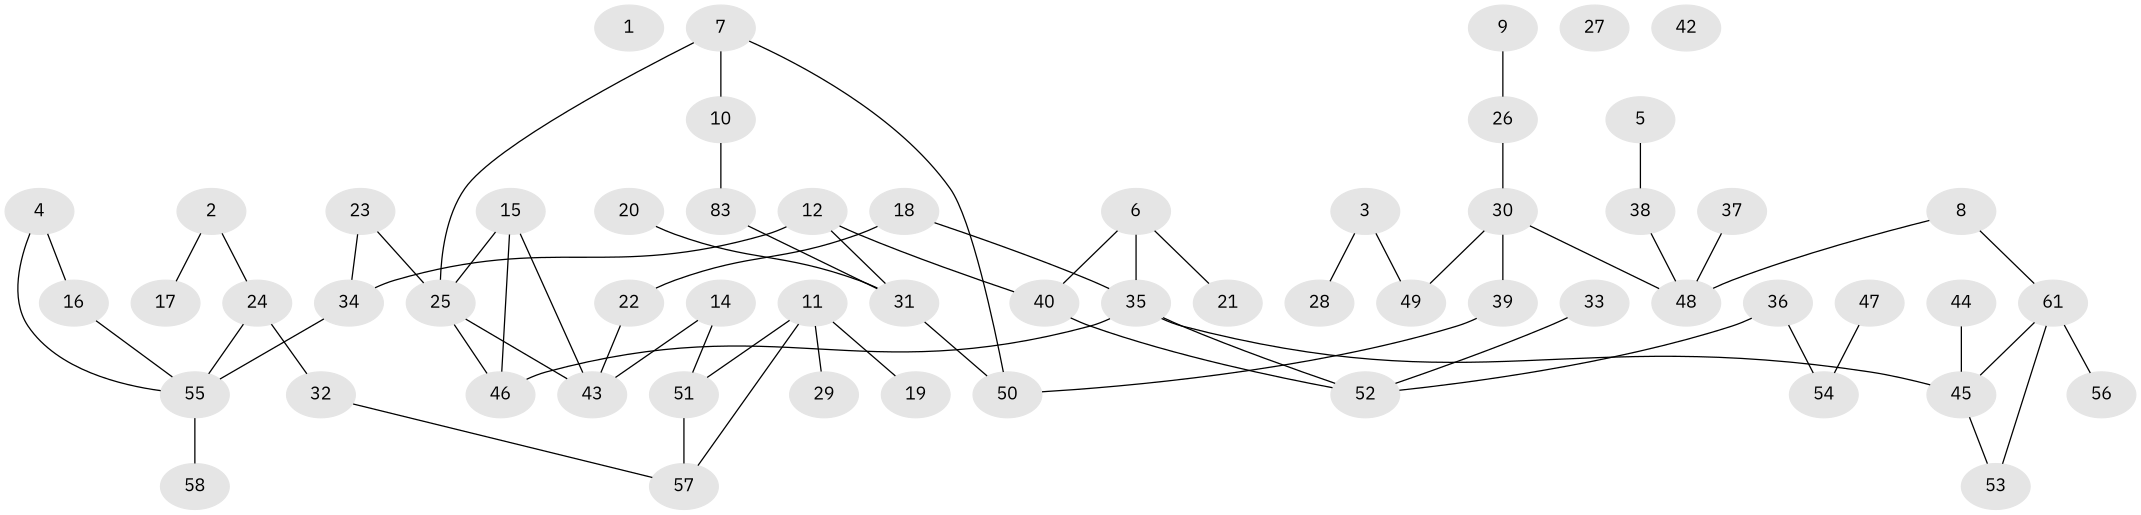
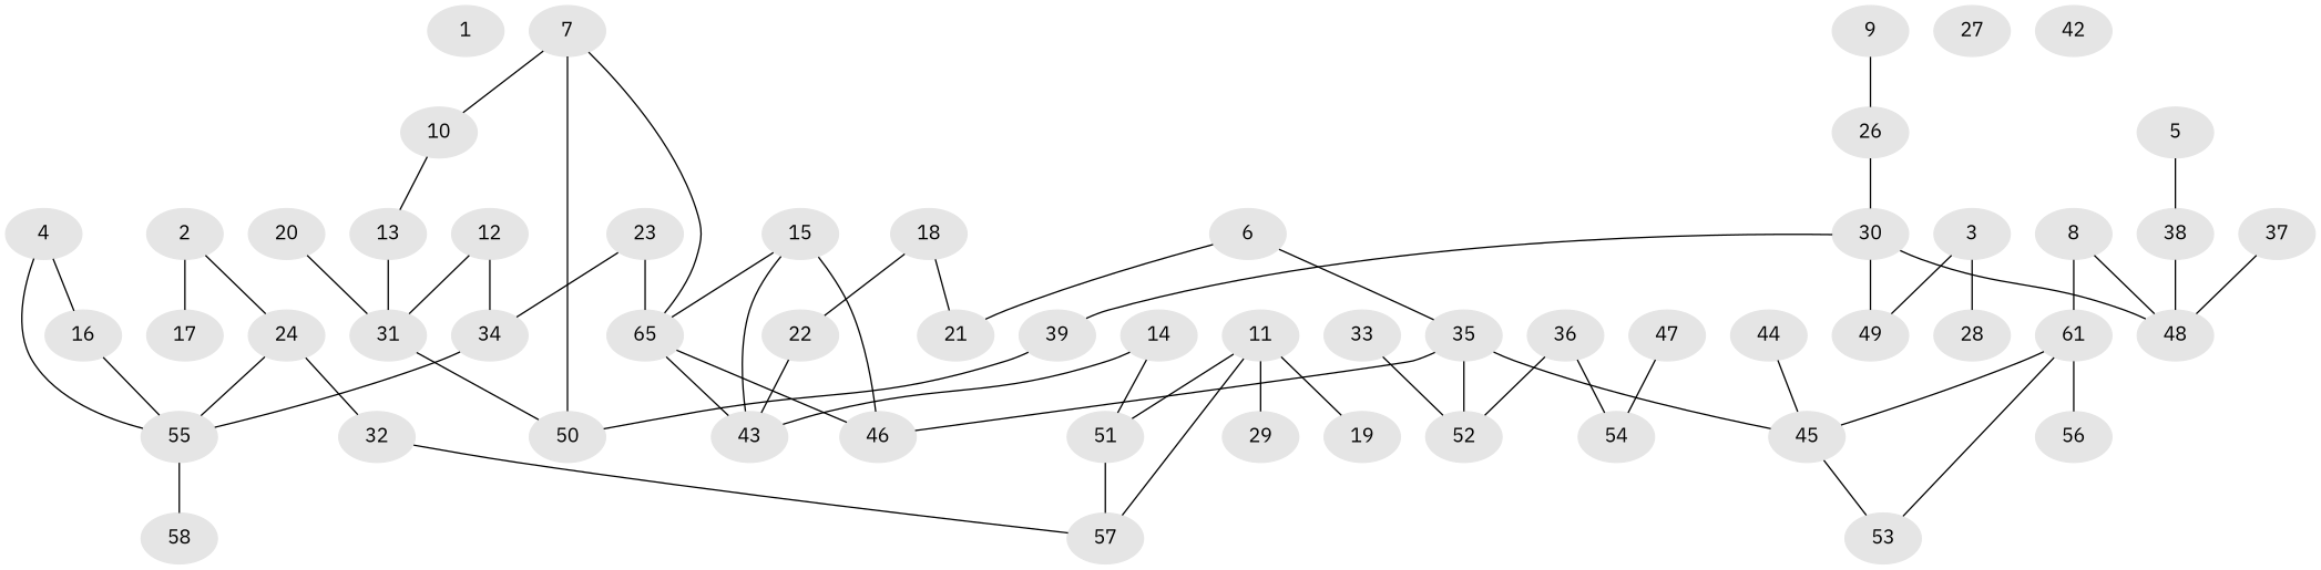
  graph {
    fontname="IBM Plex Sans"
    node [color=gray90 fontname="IBM Plex Sans" style=filled]
    edge [fontname="IBM Plex Sans"]
    1
    2
    17
    24
    55
    32
    3
    28
    49
-   25
+   25 [label=65]
    43
    46
    4
    16
    58
    5
    38
    48
    6
    21
    35
-   40
    12
    31
    34
    52
    45
    7
    10
    50
-   13 [label=83]
+   13
    n32 [label=61]
    8
    53
    56
    9
    26
    30
    11
    19
    29
    51
    57
    14
    15
    18
    22
    20
    23
    39
    27
    33
    36
    54
    37
    42
    44
    47
    2 -- 17
    2 -- 24
    24 -- 55
    24 -- 32
    55 -- 58
    32 -- 57
    3 -- 28
    3 -- 49
    25 -- 43
    25 -- 46
    4 -- 55
    4 -- 16
    16 -- 55
    5 -- 38
    38 -- 48
    6 -- 21
    6 -- 35
-   6 -- 40
    35 -- 46
    35 -- 52
    35 -- 45
-   40 -- 52
-   12 -- 40
    12 -- 31
    12 -- 34
    31 -- 50
    34 -- 55
    45 -- 53
    7 -- 25
    7 -- 10
    7 -- 50
    10 -- 13
    13 -- 31
    n32 -- 45
    n32 -- 53
    n32 -- 56
    8 -- 48
    8 -- n32
    9 -- 26
    26 -- 30
    30 -- 49
    30 -- 48
    30 -- 39
    11 -- 19
    11 -- 29
    11 -- 51
    11 -- 57
    51 -- 57
    14 -- 43
    14 -- 51
    15 -- 25
    15 -- 43
    15 -- 46
-   18 -- 35
+   18 -- 21
    18 -- 22
    22 -- 43
    20 -- 31
    23 -- 25
    23 -- 34
    39 -- 50
    33 -- 52
    36 -- 52
    36 -- 54
    37 -- 48
    44 -- 45
    47 -- 54
  }
